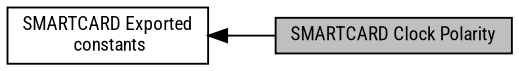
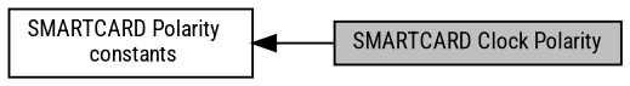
  digraph {
    rankdir=LR
    fontname="Roboto Condensed"
    node [color=black fontname="Roboto Condensed" fontsize=10 shape=box style=filled]
    n1 [fillcolor=grey75 fontcolor=black height=0.2 label="SMARTCARD Clock Polarity" width=0.4]
-   n2 [fillcolor=white height=0.2 label="SMARTCARD Exported\l constants" width=0.4]
+   n2 [fillcolor=white height=0.2 label="SMARTCARD Polarity\l constants" width=0.4]
    n2 -> n1 [dir=back fontname="Roboto Condensed" fontsize=10 labelfontname=Helvetica labelfontsize=10 shape=plaintext style=solid]
  }
